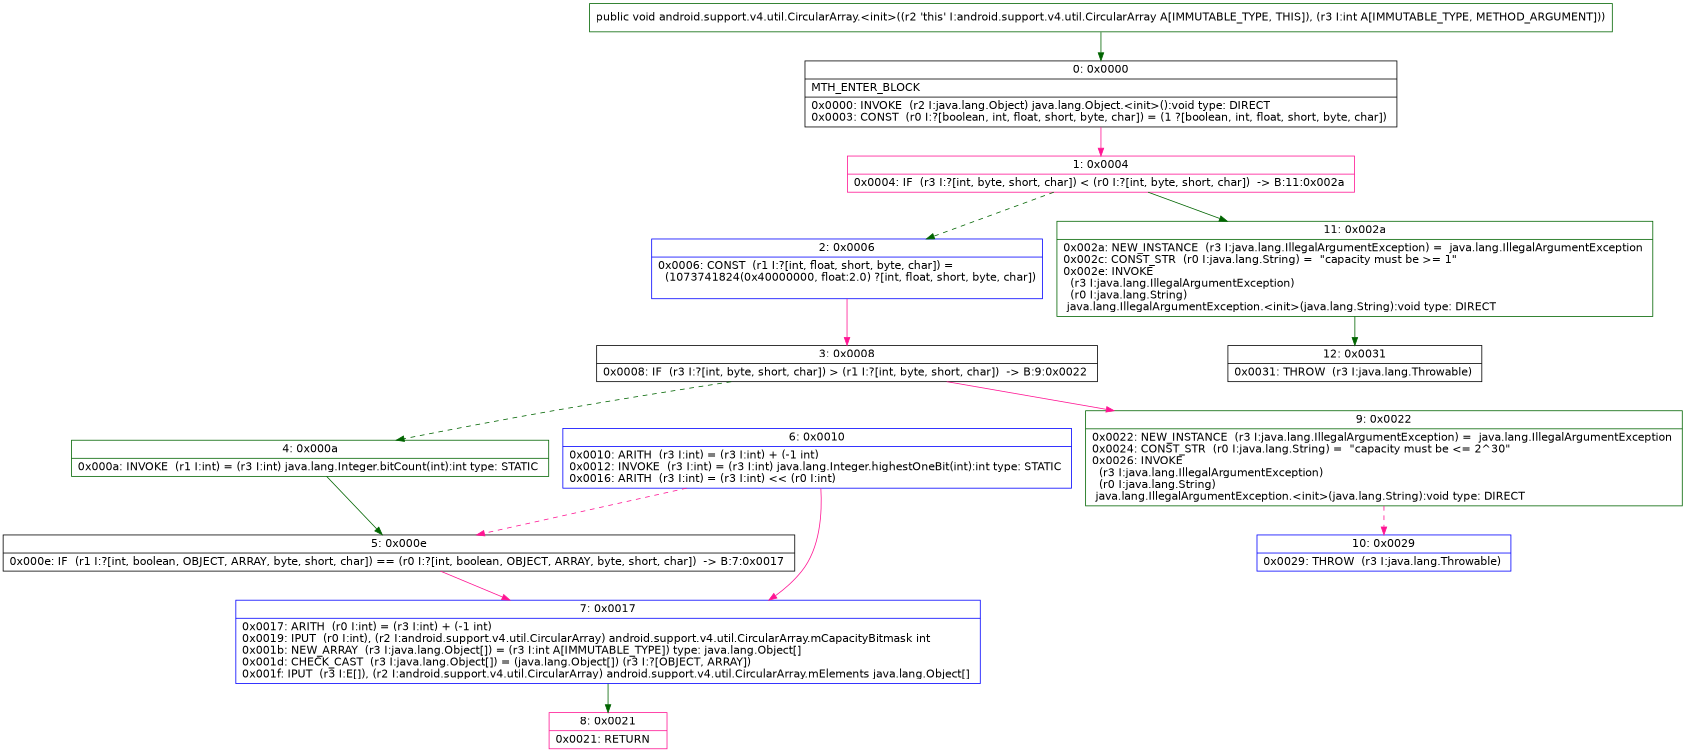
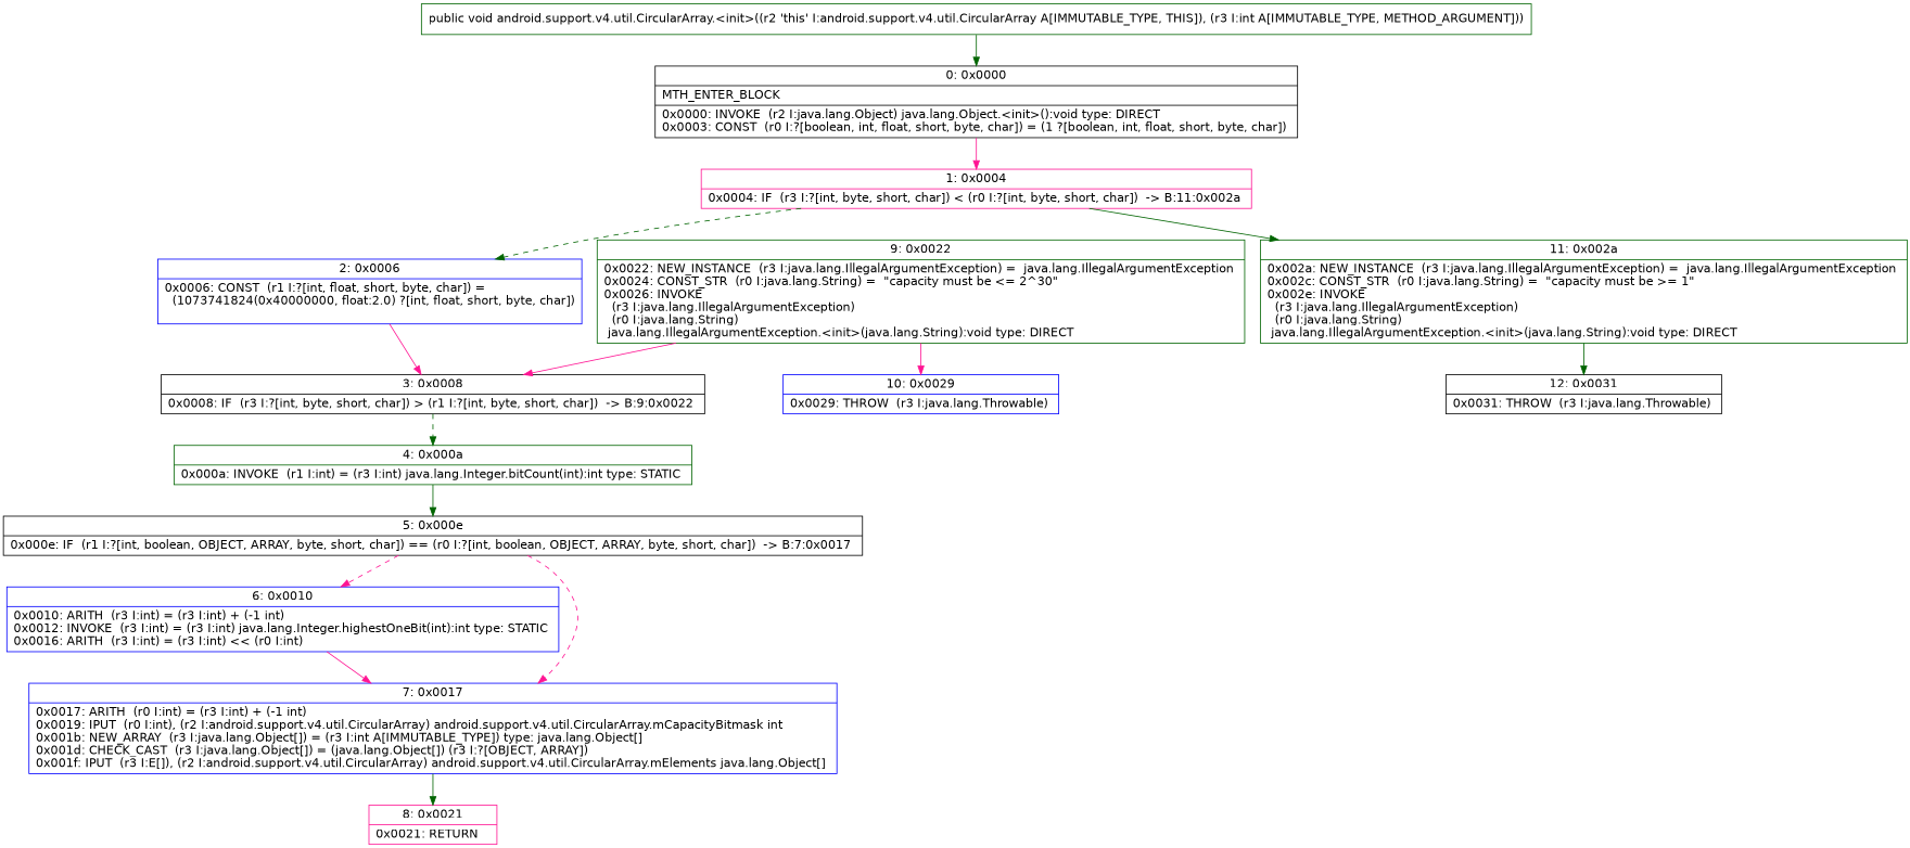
  digraph {
    fontname="DejaVu Sans"
    node [color=black fontname="DejaVu Sans" shape=record]
    edge [color=deeppink fontname="DejaVu Sans"]
    n1 [label="{0\:\ 0x0000|MTH_ENTER_BLOCK\l|0x0000: INVOKE  (r2 I:java.lang.Object) java.lang.Object.\<init\>():void type: DIRECT \l0x0003: CONST  (r0 I:?[boolean, int, float, short, byte, char]) = (1 ?[boolean, int, float, short, byte, char]) \l}"]
    n2 [color=deeppink label="{1\:\ 0x0004|0x0004: IF  (r3 I:?[int, byte, short, char]) \< (r0 I:?[int, byte, short, char])  \-\> B:11:0x002a \l}"]
    n3 [color=blue label="{2\:\ 0x0006|0x0006: CONST  (r1 I:?[int, float, short, byte, char]) = \l  (1073741824(0x40000000, float:2.0) ?[int, float, short, byte, char])\l \l}"]
    n4 [color=darkgreen label="{11\:\ 0x002a|0x002a: NEW_INSTANCE  (r3 I:java.lang.IllegalArgumentException) =  java.lang.IllegalArgumentException \l0x002c: CONST_STR  (r0 I:java.lang.String) =  \"capacity must be \>= 1\" \l0x002e: INVOKE  \l  (r3 I:java.lang.IllegalArgumentException)\l  (r0 I:java.lang.String)\l java.lang.IllegalArgumentException.\<init\>(java.lang.String):void type: DIRECT \l}"]
    n5 [label="{3\:\ 0x0008|0x0008: IF  (r3 I:?[int, byte, short, char]) \> (r1 I:?[int, byte, short, char])  \-\> B:9:0x0022 \l}"]
    n6 [label="{12\:\ 0x0031|0x0031: THROW  (r3 I:java.lang.Throwable) \l}"]
    n7 [color=darkgreen label="{4\:\ 0x000a|0x000a: INVOKE  (r1 I:int) = (r3 I:int) java.lang.Integer.bitCount(int):int type: STATIC \l}"]
    n8 [color=darkgreen label="{9\:\ 0x0022|0x0022: NEW_INSTANCE  (r3 I:java.lang.IllegalArgumentException) =  java.lang.IllegalArgumentException \l0x0024: CONST_STR  (r0 I:java.lang.String) =  \"capacity must be \<= 2^30\" \l0x0026: INVOKE  \l  (r3 I:java.lang.IllegalArgumentException)\l  (r0 I:java.lang.String)\l java.lang.IllegalArgumentException.\<init\>(java.lang.String):void type: DIRECT \l}"]
    n9 [label="{5\:\ 0x000e|0x000e: IF  (r1 I:?[int, boolean, OBJECT, ARRAY, byte, short, char]) == (r0 I:?[int, boolean, OBJECT, ARRAY, byte, short, char])  \-\> B:7:0x0017 \l}"]
    n10 [color=blue label="{10\:\ 0x0029|0x0029: THROW  (r3 I:java.lang.Throwable) \l}"]
    n11 [color=blue label="{6\:\ 0x0010|0x0010: ARITH  (r3 I:int) = (r3 I:int) + (\-1 int) \l0x0012: INVOKE  (r3 I:int) = (r3 I:int) java.lang.Integer.highestOneBit(int):int type: STATIC \l0x0016: ARITH  (r3 I:int) = (r3 I:int) \<\< (r0 I:int) \l}"]
    n12 [color=blue label="{7\:\ 0x0017|0x0017: ARITH  (r0 I:int) = (r3 I:int) + (\-1 int) \l0x0019: IPUT  (r0 I:int), (r2 I:android.support.v4.util.CircularArray) android.support.v4.util.CircularArray.mCapacityBitmask int \l0x001b: NEW_ARRAY  (r3 I:java.lang.Object[]) = (r3 I:int A[IMMUTABLE_TYPE]) type: java.lang.Object[] \l0x001d: CHECK_CAST  (r3 I:java.lang.Object[]) = (java.lang.Object[]) (r3 I:?[OBJECT, ARRAY]) \l0x001f: IPUT  (r3 I:E[]), (r2 I:android.support.v4.util.CircularArray) android.support.v4.util.CircularArray.mElements java.lang.Object[] \l}"]
    n13 [color=deeppink label="{8\:\ 0x0021|0x0021: RETURN   \l}"]
    n14 [color=darkgreen label="{public void android.support.v4.util.CircularArray.\<init\>((r2 'this' I:android.support.v4.util.CircularArray A[IMMUTABLE_TYPE, THIS]), (r3 I:int A[IMMUTABLE_TYPE, METHOD_ARGUMENT])) }"]
    n1 -> n2
    n2 -> n3 [color=darkgreen style=dashed]
    n2 -> n4 [color=darkgreen]
    n3 -> n5
    n4 -> n6 [color=darkgreen]
    n5 -> n7 [color=darkgreen style=dashed]
-   n5 -> n8
+   n8 -> n5
    n7 -> n9 [color=darkgreen]
-   n8 -> n10 [style=dashed]
-   n11 -> n9 [style=dashed]
-   n9 -> n12
+   n8 -> n10
+   n9 -> n11 [style=dashed]
+   n9 -> n12 [style=dashed]
    n11 -> n12
    n12 -> n13 [color=darkgreen]
    n14 -> n1 [color=darkgreen]
  }
